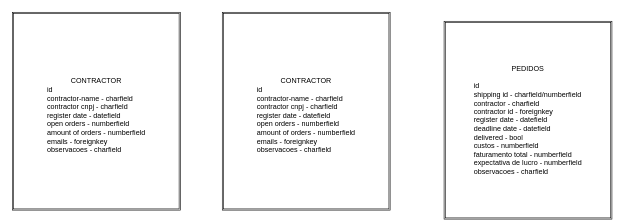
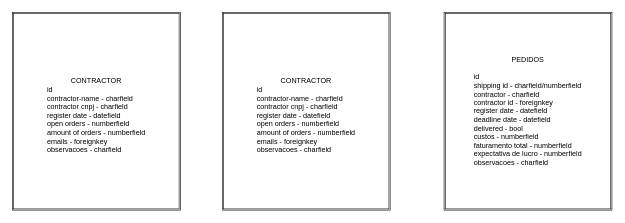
  <mxCell id="0" />
  <mxCell id="1" parent="0" />
- <mxCell id="2" value="PEDIDOS&lt;br&gt;&lt;br&gt;&lt;div style=&quot;text-align: left;&quot;&gt;&lt;span style=&quot;background-color: initial;&quot;&gt;id&lt;/span&gt;&lt;/div&gt;&lt;div style=&quot;text-align: left;&quot;&gt;&lt;span style=&quot;background-color: initial;&quot;&gt;shipping id - charfield/numberfield&lt;/span&gt;&lt;/div&gt;&lt;div style=&quot;text-align: left;&quot;&gt;&lt;span style=&quot;background-color: initial;&quot;&gt;contractor - charfield&lt;/span&gt;&lt;/div&gt;&lt;div style=&quot;text-align: left;&quot;&gt;&lt;span style=&quot;background-color: initial;&quot;&gt;contractor id - foreignkey&lt;/span&gt;&lt;/div&gt;&lt;div style=&quot;text-align: left;&quot;&gt;register date - datefield&lt;/div&gt;&lt;div style=&quot;text-align: left;&quot;&gt;deadline date - datefield&lt;/div&gt;&lt;div style=&quot;text-align: left;&quot;&gt;delivered - bool&lt;/div&gt;&lt;div style=&quot;text-align: left;&quot;&gt;custos - numberfield&lt;/div&gt;&lt;div style=&quot;text-align: left;&quot;&gt;faturamento total - numberfield&lt;/div&gt;&lt;div style=&quot;text-align: left;&quot;&gt;expectativa de lucro - numberfield&lt;/div&gt;&lt;div style=&quot;text-align: left;&quot;&gt;observacoes - charfield&lt;/div&gt;" style="shape=ext;double=1;rounded=0;whiteSpace=wrap;html=1;" vertex="1" parent="1"><mxGeometry x="740" y="35" width="280" height="330" as="geometry" /></mxCell>
+ <mxCell id="2" value="PEDIDOS&lt;br&gt;&lt;br&gt;&lt;div style=&quot;text-align: left;&quot;&gt;&lt;span style=&quot;background-color: initial;&quot;&gt;id&lt;/span&gt;&lt;/div&gt;&lt;div style=&quot;text-align: left;&quot;&gt;&lt;span style=&quot;background-color: initial;&quot;&gt;shipping id - charfield/numberfield&lt;/span&gt;&lt;/div&gt;&lt;div style=&quot;text-align: left;&quot;&gt;&lt;span style=&quot;background-color: initial;&quot;&gt;contractor - charfield&lt;/span&gt;&lt;/div&gt;&lt;div style=&quot;text-align: left;&quot;&gt;&lt;span style=&quot;background-color: initial;&quot;&gt;contractor id - foreignkey&lt;/span&gt;&lt;/div&gt;&lt;div style=&quot;text-align: left;&quot;&gt;register date - datefield&lt;/div&gt;&lt;div style=&quot;text-align: left;&quot;&gt;deadline date - datefield&lt;/div&gt;&lt;div style=&quot;text-align: left;&quot;&gt;delivered - bool&lt;/div&gt;&lt;div style=&quot;text-align: left;&quot;&gt;custos - numberfield&lt;/div&gt;&lt;div style=&quot;text-align: left;&quot;&gt;faturamento total - numberfield&lt;/div&gt;&lt;div style=&quot;text-align: left;&quot;&gt;expectativa de lucro - numberfield&lt;/div&gt;&lt;div style=&quot;text-align: left;&quot;&gt;observacoes - charfield&lt;/div&gt;" style="shape=ext;double=1;rounded=0;whiteSpace=wrap;html=1;" vertex="1" parent="1"><mxGeometry x="740" y="20" width="280" height="330" as="geometry" /></mxCell>
  <mxCell id="3" value="&lt;br&gt;CONTRACTOR&lt;br&gt;&lt;div style=&quot;text-align: left;&quot;&gt;&lt;span style=&quot;background-color: initial;&quot;&gt;id&lt;/span&gt;&lt;/div&gt;&lt;div style=&quot;text-align: left;&quot;&gt;&lt;span style=&quot;background-color: initial;&quot;&gt;contractor-name - charfield&lt;/span&gt;&lt;/div&gt;&lt;div style=&quot;text-align: left;&quot;&gt;&lt;span style=&quot;background-color: initial;&quot;&gt;contractor cnpj - charfield&lt;/span&gt;&lt;/div&gt;&lt;div style=&quot;text-align: left;&quot;&gt;register date - datefield&lt;/div&gt;&lt;div style=&quot;text-align: left;&quot;&gt;open orders - numberfield&lt;/div&gt;&lt;div style=&quot;text-align: left;&quot;&gt;amount of orders - numberfield&lt;/div&gt;&lt;div style=&quot;text-align: left;&quot;&gt;emails - foreignkey&lt;/div&gt;&lt;div style=&quot;text-align: left;&quot;&gt;observacoes - charfield&lt;/div&gt;" style="shape=ext;double=1;rounded=0;whiteSpace=wrap;html=1;" vertex="1" parent="1"><mxGeometry x="370" y="20" width="280" height="330" as="geometry" /></mxCell>
  <mxCell id="4" value="&lt;br&gt;CONTRACTOR&lt;br&gt;&lt;div style=&quot;text-align: left;&quot;&gt;&lt;span style=&quot;background-color: initial;&quot;&gt;id&lt;/span&gt;&lt;/div&gt;&lt;div style=&quot;text-align: left;&quot;&gt;&lt;span style=&quot;background-color: initial;&quot;&gt;contractor-name - charfield&lt;/span&gt;&lt;/div&gt;&lt;div style=&quot;text-align: left;&quot;&gt;&lt;span style=&quot;background-color: initial;&quot;&gt;contractor cnpj - charfield&lt;/span&gt;&lt;/div&gt;&lt;div style=&quot;text-align: left;&quot;&gt;register date - datefield&lt;/div&gt;&lt;div style=&quot;text-align: left;&quot;&gt;open orders - numberfield&lt;/div&gt;&lt;div style=&quot;text-align: left;&quot;&gt;amount of orders - numberfield&lt;/div&gt;&lt;div style=&quot;text-align: left;&quot;&gt;emails - foreignkey&lt;/div&gt;&lt;div style=&quot;text-align: left;&quot;&gt;observacoes - charfield&lt;/div&gt;" style="shape=ext;double=1;rounded=0;whiteSpace=wrap;html=1;" vertex="1" parent="1"><mxGeometry x="20" y="20" width="280" height="330" as="geometry" /></mxCell>
